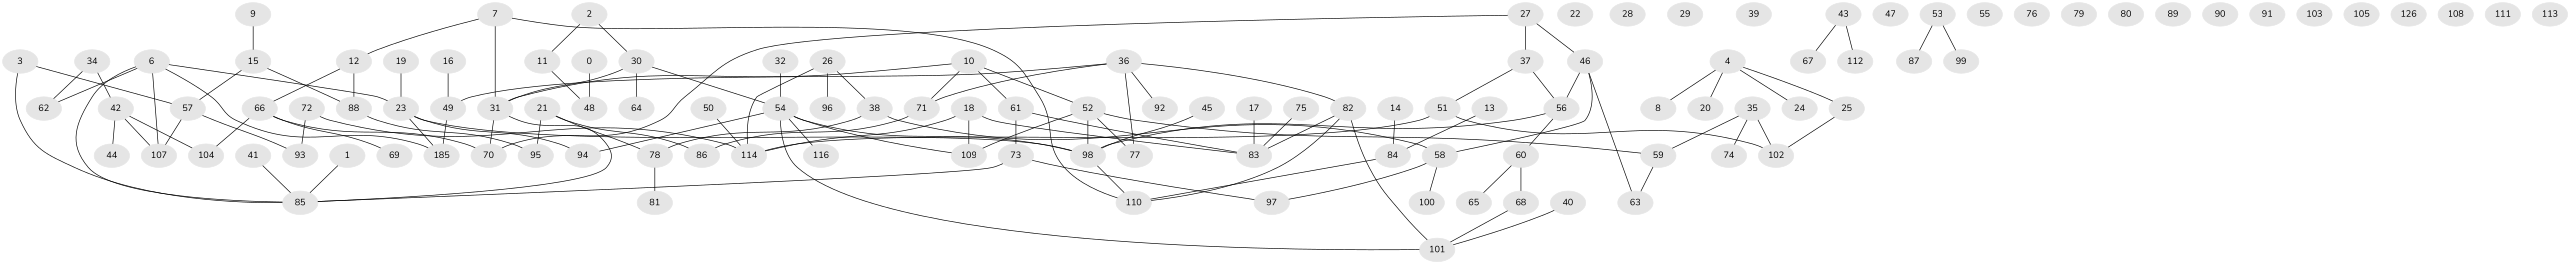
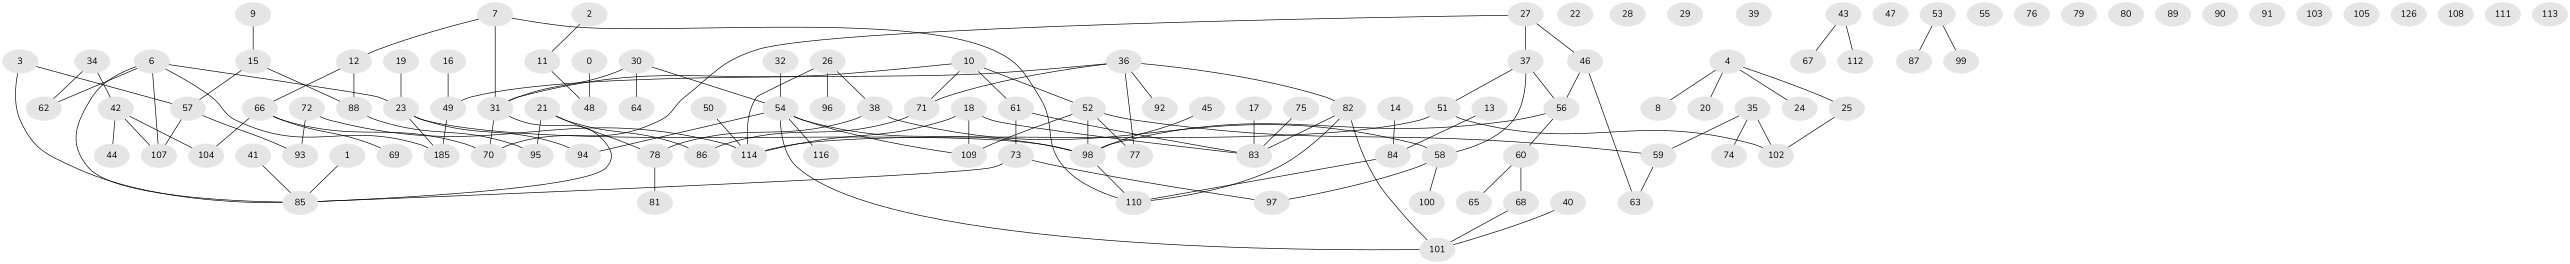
  graph {
    fontname=Nunito
    node [color=gray90 fontname=Nunito style=filled]
    edge [fontname=Nunito]
    1
    85
    2
    11
    30
    48
    31
    54
    64
    3
    57
    107
    93
    4
    8
    20
    24
    25
    102
    n20 [label=0]
    6
    23
    62
    n24 [label=185]
    94
    98
    7
    12
    110
    66
    88
    70
    9
    15
    10
    52
    61
    71
    109
    59
    77
    83
    73
    86
    104
    69
    95
    13
    84
    14
    16
    49
    17
    18
    114
    19
    21
    78
    81
    22
    26
    38
    96
    58
    27
    37
    46
    51
    56
    63
    28
    29
    101
    116
    32
    34
    42
    44
    35
    74
    36
    82
    92
    60
    97
    100
    39
    40
    41
    43
    67
    112
    45
    47
    50
    53
    87
    99
    55
    65
    68
    72
    75
    76
    79
    80
    89
    90
    91
    103
    105
    n112 [label=126]
    108
    111
    113
    1 -- 85
    2 -- 11
-   2 -- 30
    11 -- 48
    30 -- 31
    30 -- 54
    30 -- 64
    31 -- 85
    31 -- 70
    54 -- 94
    54 -- 98
    54 -- 109
    54 -- 101
    54 -- 116
    3 -- 85
    3 -- 57
    57 -- 107
    57 -- 93
    4 -- 8
    4 -- 20
    4 -- 24
    4 -- 25
    25 -- 102
    n20 -- 48
    6 -- 85
    6 -- 107
    6 -- 23
    6 -- 62
    6 -- n24
    23 -- n24
    23 -- 94
    23 -- 98
    98 -- 110
    7 -- 31
    7 -- 12
    7 -- 110
    12 -- 66
    12 -- 88
    66 -- 70
    66 -- 104
    66 -- 69
    88 -- 95
    9 -- 15
    15 -- 57
    15 -- 88
    10 -- 31
    10 -- 52
    10 -- 61
    10 -- 71
    52 -- 98
    52 -- 109
    52 -- 59
    52 -- 77
    61 -- 83
    61 -- 73
    71 -- 86
    59 -- 63
    73 -- 85
    73 -- 97
    13 -- 84
    84 -- 110
    14 -- 84
    16 -- 49
    49 -- n24
    17 -- 83
    18 -- 109
    18 -- 83
    18 -- 114
    19 -- 23
    21 -- 86
    21 -- 95
    21 -- 78
    78 -- 81
    26 -- 114
    26 -- 38
    26 -- 96
    38 -- 78
    38 -- 58
    58 -- 97
    58 -- 100
    27 -- 70
    27 -- 37
    27 -- 46
-   46 -- 58
+   37 -- 58
    37 -- 51
    37 -- 56
    46 -- 56
    46 -- 63
    51 -- 102
    51 -- 114
    56 -- 98
    56 -- 60
    32 -- 54
    34 -- 62
    34 -- 42
    42 -- 107
    42 -- 104
    42 -- 44
    35 -- 102
    35 -- 59
    35 -- 74
    36 -- 71
    36 -- 77
    36 -- 49
    36 -- 82
    36 -- 92
    82 -- 110
    82 -- 83
    82 -- 101
    60 -- 65
    60 -- 68
    40 -- 101
    41 -- 85
    43 -- 67
    43 -- 112
    45 -- 98
    50 -- 114
    53 -- 87
    53 -- 99
    68 -- 101
    72 -- 93
    72 -- 114
    75 -- 83
  }
